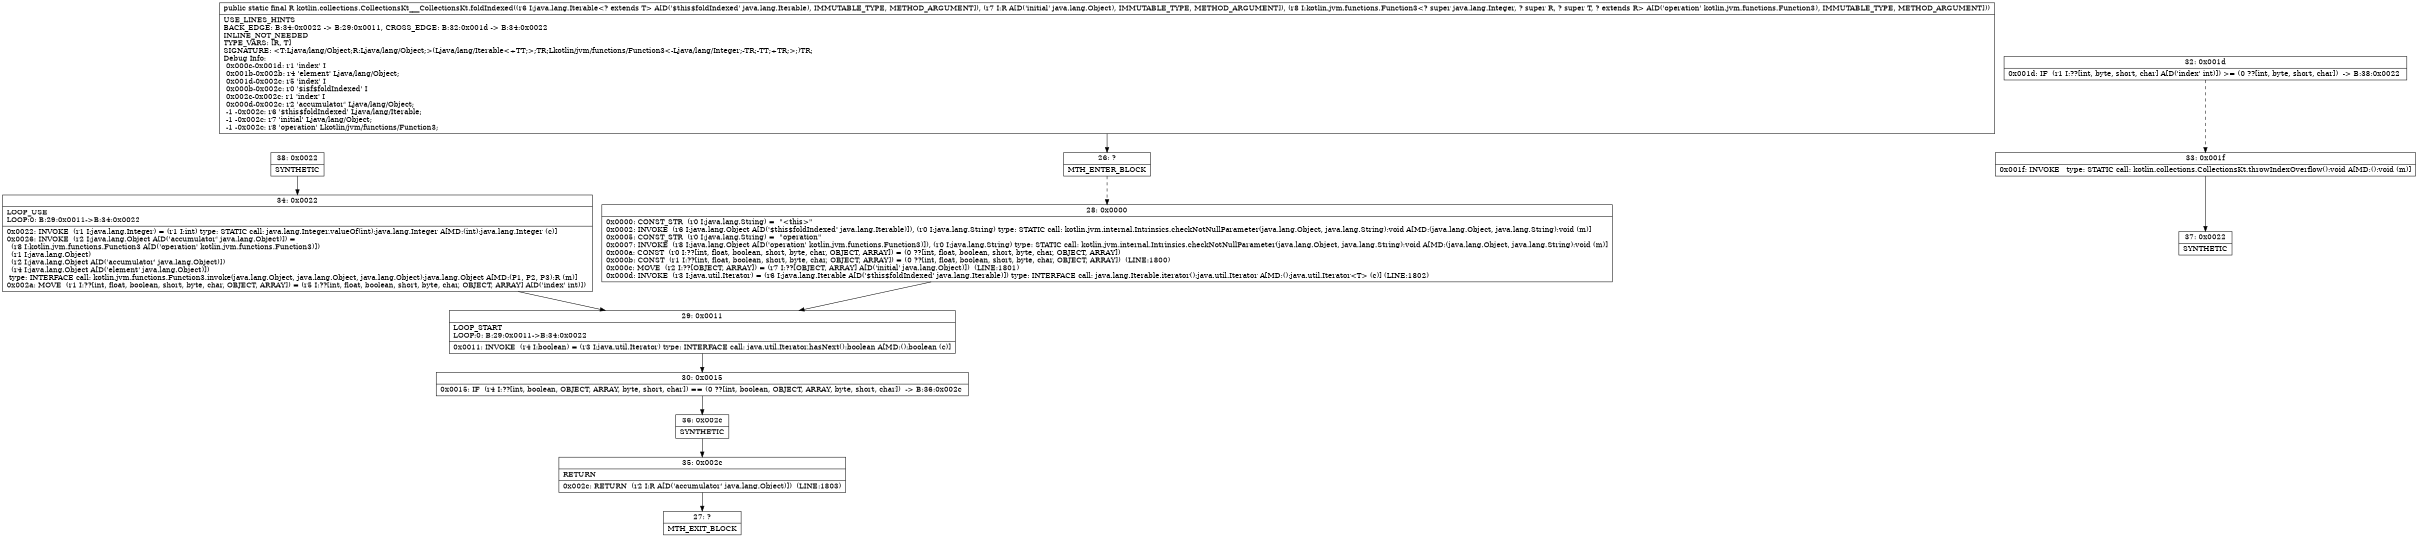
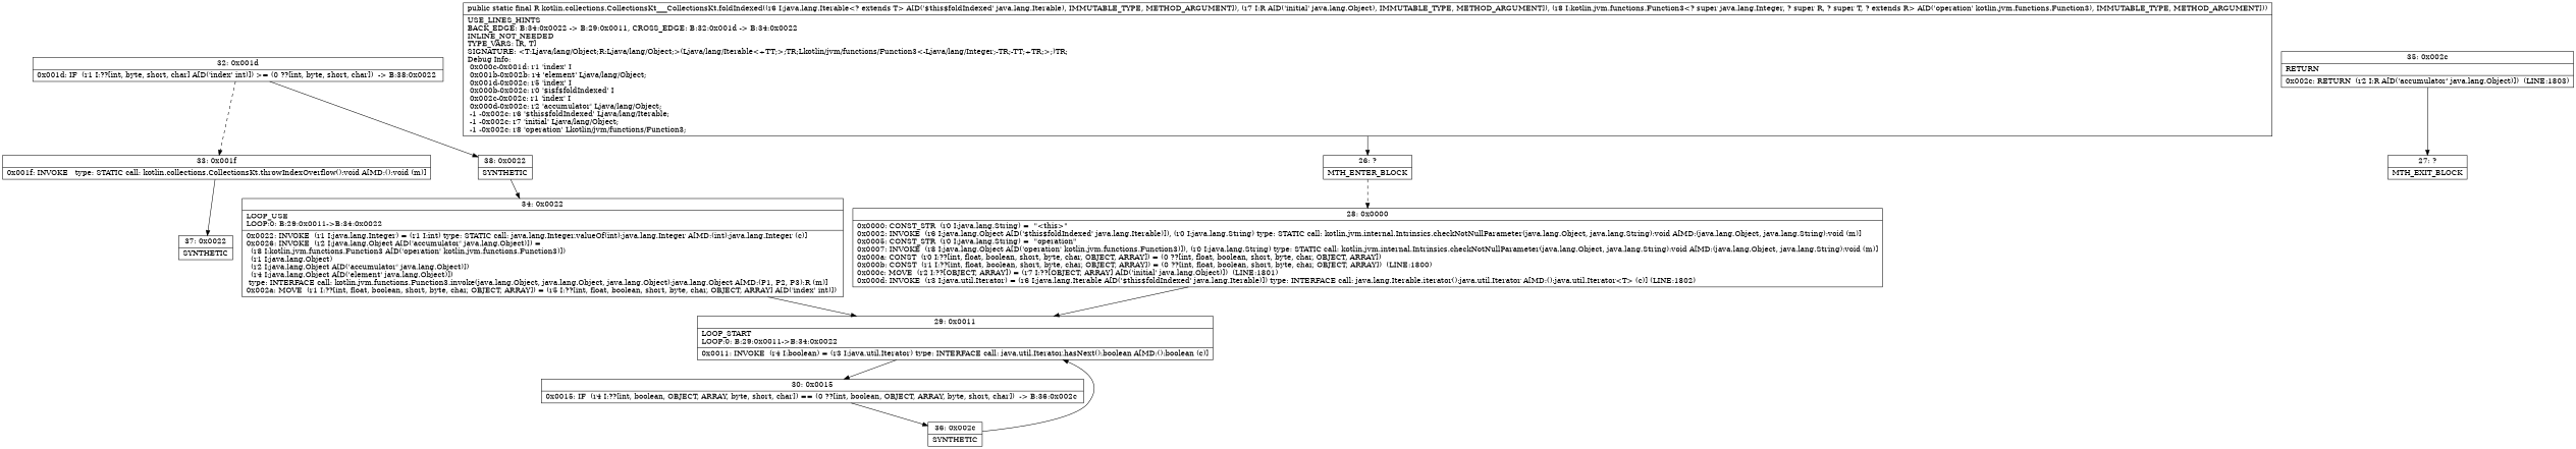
  digraph {
    node [shape=record]
    n1 [label="{26\:\ ?|MTH_ENTER_BLOCK\l}"]
    n2 [label="{28\:\ 0x0000|0x0000: CONST_STR  (r0 I:java.lang.String) =  \"\<this\>\" \l0x0002: INVOKE  (r6 I:java.lang.Object A[D('$this$foldIndexed' java.lang.Iterable)]), (r0 I:java.lang.String) type: STATIC call: kotlin.jvm.internal.Intrinsics.checkNotNullParameter(java.lang.Object, java.lang.String):void A[MD:(java.lang.Object, java.lang.String):void (m)]\l0x0005: CONST_STR  (r0 I:java.lang.String) =  \"operation\" \l0x0007: INVOKE  (r8 I:java.lang.Object A[D('operation' kotlin.jvm.functions.Function3)]), (r0 I:java.lang.String) type: STATIC call: kotlin.jvm.internal.Intrinsics.checkNotNullParameter(java.lang.Object, java.lang.String):void A[MD:(java.lang.Object, java.lang.String):void (m)]\l0x000a: CONST  (r0 I:??[int, float, boolean, short, byte, char, OBJECT, ARRAY]) = (0 ??[int, float, boolean, short, byte, char, OBJECT, ARRAY]) \l0x000b: CONST  (r1 I:??[int, float, boolean, short, byte, char, OBJECT, ARRAY]) = (0 ??[int, float, boolean, short, byte, char, OBJECT, ARRAY])  (LINE:1800)\l0x000c: MOVE  (r2 I:??[OBJECT, ARRAY]) = (r7 I:??[OBJECT, ARRAY] A[D('initial' java.lang.Object)])  (LINE:1801)\l0x000d: INVOKE  (r3 I:java.util.Iterator) = (r6 I:java.lang.Iterable A[D('$this$foldIndexed' java.lang.Iterable)]) type: INTERFACE call: java.lang.Iterable.iterator():java.util.Iterator A[MD:():java.util.Iterator\<T\> (c)] (LINE:1802)\l}"]
    n3 [label="{29\:\ 0x0011|LOOP_START\lLOOP:0: B:29:0x0011\-\>B:34:0x0022\l|0x0011: INVOKE  (r4 I:boolean) = (r3 I:java.util.Iterator) type: INTERFACE call: java.util.Iterator.hasNext():boolean A[MD:():boolean (c)]\l}"]
    n4 [label="{30\:\ 0x0015|0x0015: IF  (r4 I:??[int, boolean, OBJECT, ARRAY, byte, short, char]) == (0 ??[int, boolean, OBJECT, ARRAY, byte, short, char])  \-\> B:36:0x002c \l}"]
    n5 [label="{36\:\ 0x002c|SYNTHETIC\l}"]
    n6 [label="{35\:\ 0x002c|RETURN\l|0x002c: RETURN  (r2 I:R A[D('accumulator' java.lang.Object)])  (LINE:1803)\l}"]
    n7 [label="{32\:\ 0x001d|0x001d: IF  (r1 I:??[int, byte, short, char] A[D('index' int)]) \>= (0 ??[int, byte, short, char])  \-\> B:38:0x0022 \l}"]
    n8 [label="{33\:\ 0x001f|0x001f: INVOKE   type: STATIC call: kotlin.collections.CollectionsKt.throwIndexOverflow():void A[MD:():void (m)]\l}"]
    n9 [label="{38\:\ 0x0022|SYNTHETIC\l}"]
    n10 [label="{37\:\ 0x0022|SYNTHETIC\l}"]
    n11 [label="{34\:\ 0x0022|LOOP_USE\lLOOP:0: B:29:0x0011\-\>B:34:0x0022\l|0x0022: INVOKE  (r1 I:java.lang.Integer) = (r1 I:int) type: STATIC call: java.lang.Integer.valueOf(int):java.lang.Integer A[MD:(int):java.lang.Integer (c)]\l0x0026: INVOKE  (r2 I:java.lang.Object A[D('accumulator' java.lang.Object)]) = \l  (r8 I:kotlin.jvm.functions.Function3 A[D('operation' kotlin.jvm.functions.Function3)])\l  (r1 I:java.lang.Object)\l  (r2 I:java.lang.Object A[D('accumulator' java.lang.Object)])\l  (r4 I:java.lang.Object A[D('element' java.lang.Object)])\l type: INTERFACE call: kotlin.jvm.functions.Function3.invoke(java.lang.Object, java.lang.Object, java.lang.Object):java.lang.Object A[MD:(P1, P2, P3):R (m)]\l0x002a: MOVE  (r1 I:??[int, float, boolean, short, byte, char, OBJECT, ARRAY]) = (r5 I:??[int, float, boolean, short, byte, char, OBJECT, ARRAY] A[D('index' int)]) \l}"]
    n12 [label="{27\:\ ?|MTH_EXIT_BLOCK\l}"]
    n13 [label="{public static final R kotlin.collections.CollectionsKt___CollectionsKt.foldIndexed((r6 I:java.lang.Iterable\<? extends T\> A[D('$this$foldIndexed' java.lang.Iterable), IMMUTABLE_TYPE, METHOD_ARGUMENT]), (r7 I:R A[D('initial' java.lang.Object), IMMUTABLE_TYPE, METHOD_ARGUMENT]), (r8 I:kotlin.jvm.functions.Function3\<? super java.lang.Integer, ? super R, ? super T, ? extends R\> A[D('operation' kotlin.jvm.functions.Function3), IMMUTABLE_TYPE, METHOD_ARGUMENT]))  | USE_LINES_HINTS\lBACK_EDGE: B:34:0x0022 \-\> B:29:0x0011, CROSS_EDGE: B:32:0x001d \-\> B:34:0x0022\lINLINE_NOT_NEEDED\lTYPE_VARS: [R, T]\lSIGNATURE: \<T:Ljava\/lang\/Object;R:Ljava\/lang\/Object;\>(Ljava\/lang\/Iterable\<+TT;\>;TR;Lkotlin\/jvm\/functions\/Function3\<\-Ljava\/lang\/Integer;\-TR;\-TT;+TR;\>;)TR;\lDebug Info:\l  0x000c\-0x001d: r1 'index' I\l  0x001b\-0x002b: r4 'element' Ljava\/lang\/Object;\l  0x001d\-0x002c: r5 'index' I\l  0x000b\-0x002c: r0 '$i$f$foldIndexed' I\l  0x002c\-0x002c: r1 'index' I\l  0x000d\-0x002c: r2 'accumulator' Ljava\/lang\/Object;\l  \-1 \-0x002c: r6 '$this$foldIndexed' Ljava\/lang\/Iterable;\l  \-1 \-0x002c: r7 'initial' Ljava\/lang\/Object;\l  \-1 \-0x002c: r8 'operation' Lkotlin\/jvm\/functions\/Function3;\l}"]
    n1 -> n2 [style=dashed]
    n2 -> n3
    n3 -> n4
    n4 -> n5
-   n5 -> n6
+   n5 -> n3
    n6 -> n12
    n7 -> n8 [style=dashed]
+   n7 -> n9
    n8 -> n10
    n9 -> n11
    n11 -> n3
    n13 -> n1
  }
